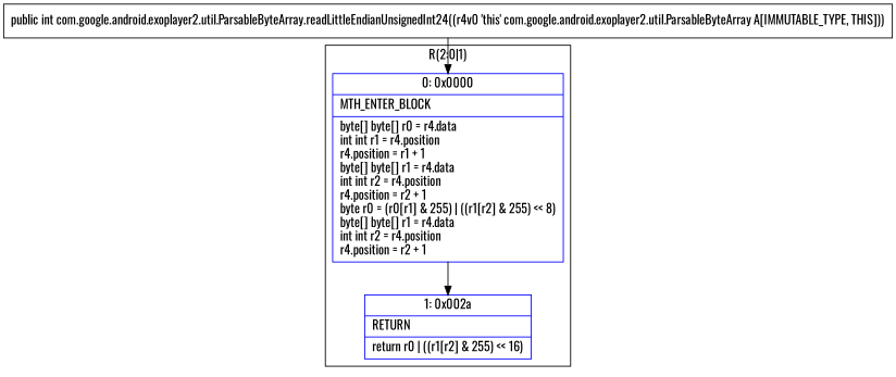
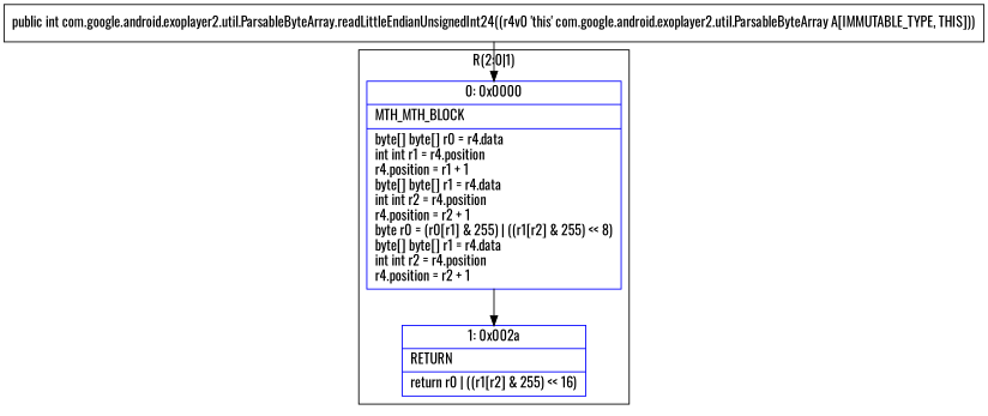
  digraph {
    fontname=Oswald
    node [color=blue shape=record fontname=Oswald]
    edge [fontname=Oswald]
-   n1 [label="{0\:\ 0x0000|MTH_ENTER_BLOCK\l|byte[] byte[] r0 = r4.data\lint int r1 = r4.position\lr4.position = r1 + 1\lbyte[] byte[] r1 = r4.data\lint int r2 = r4.position\lr4.position = r2 + 1\lbyte r0 = (r0[r1] & 255) \| ((r1[r2] & 255) \<\< 8)\lbyte[] byte[] r1 = r4.data\lint int r2 = r4.position\lr4.position = r2 + 1\l}"]
+   n1 [label="{0\:\ 0x0000|MTH_MTH_BLOCK\l|byte[] byte[] r0 = r4.data\lint int r1 = r4.position\lr4.position = r1 + 1\lbyte[] byte[] r1 = r4.data\lint int r2 = r4.position\lr4.position = r2 + 1\lbyte r0 = (r0[r1] & 255) \| ((r1[r2] & 255) \<\< 8)\lbyte[] byte[] r1 = r4.data\lint int r2 = r4.position\lr4.position = r2 + 1\l}"]
    n2 [label="{1\:\ 0x002a|RETURN\l|return r0 \| ((r1[r2] & 255) \<\< 16)\l}"]
    n3 [label="{public int com.google.android.exoplayer2.util.ParsableByteArray.readLittleEndianUnsignedInt24((r4v0 'this' com.google.android.exoplayer2.util.ParsableByteArray A[IMMUTABLE_TYPE, THIS])) }" color=""]
    subgraph cluster_1 {
      label="R(2:0|1)"
      n1
      n2
    }
    n1 -> n2
    n3 -> n1
  }
